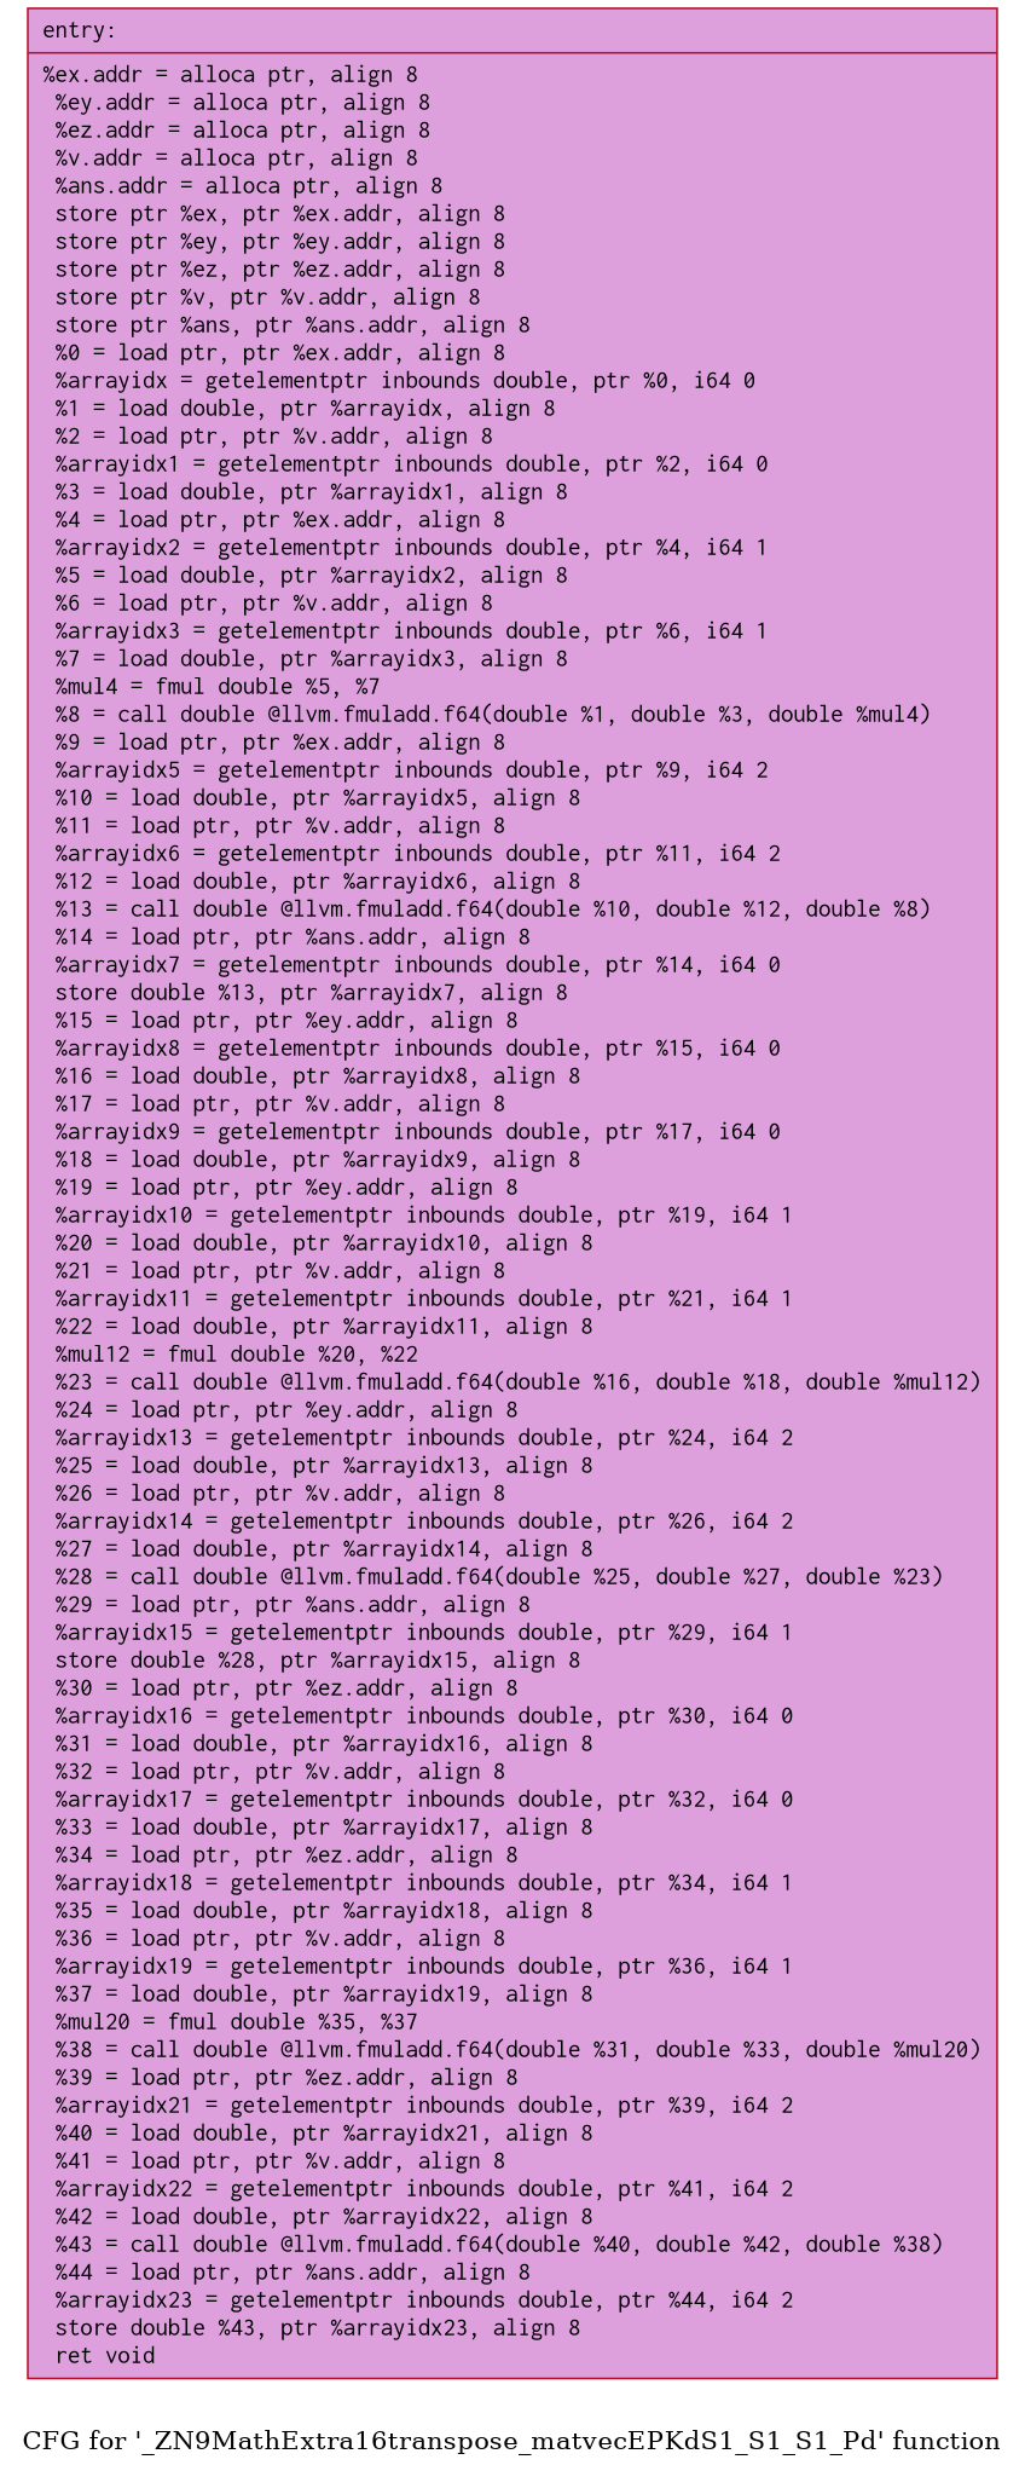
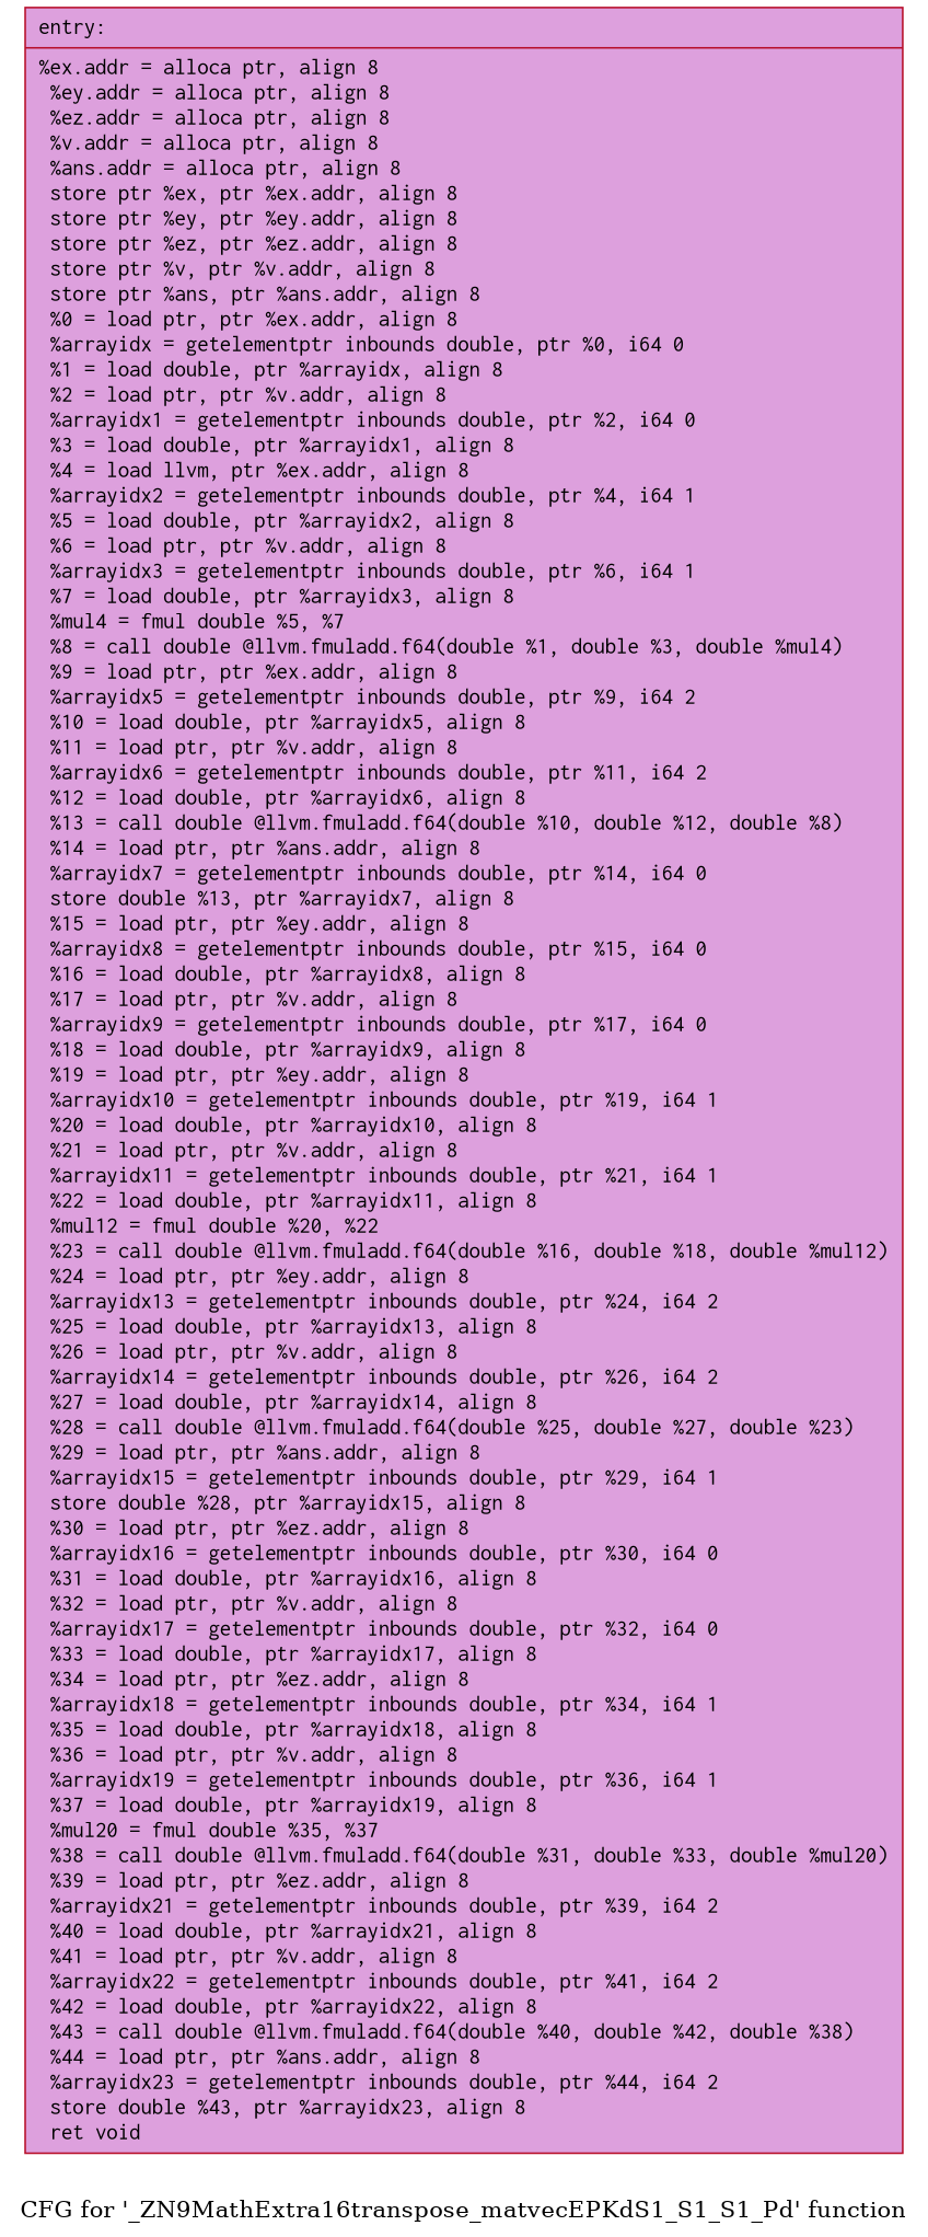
  digraph {
    label="CFG for '_ZN9MathExtra16transpose_matvecEPKdS1_S1_S1_Pd' function"
-   n1 [color="#b70d28ff" fillcolor=plum fontname=Courier label="{entry:\l|  %ex.addr = alloca ptr, align 8\l  %ey.addr = alloca ptr, align 8\l  %ez.addr = alloca ptr, align 8\l  %v.addr = alloca ptr, align 8\l  %ans.addr = alloca ptr, align 8\l  store ptr %ex, ptr %ex.addr, align 8\l  store ptr %ey, ptr %ey.addr, align 8\l  store ptr %ez, ptr %ez.addr, align 8\l  store ptr %v, ptr %v.addr, align 8\l  store ptr %ans, ptr %ans.addr, align 8\l  %0 = load ptr, ptr %ex.addr, align 8\l  %arrayidx = getelementptr inbounds double, ptr %0, i64 0\l  %1 = load double, ptr %arrayidx, align 8\l  %2 = load ptr, ptr %v.addr, align 8\l  %arrayidx1 = getelementptr inbounds double, ptr %2, i64 0\l  %3 = load double, ptr %arrayidx1, align 8\l  %4 = load ptr, ptr %ex.addr, align 8\l  %arrayidx2 = getelementptr inbounds double, ptr %4, i64 1\l  %5 = load double, ptr %arrayidx2, align 8\l  %6 = load ptr, ptr %v.addr, align 8\l  %arrayidx3 = getelementptr inbounds double, ptr %6, i64 1\l  %7 = load double, ptr %arrayidx3, align 8\l  %mul4 = fmul double %5, %7\l  %8 = call double @llvm.fmuladd.f64(double %1, double %3, double %mul4)\l  %9 = load ptr, ptr %ex.addr, align 8\l  %arrayidx5 = getelementptr inbounds double, ptr %9, i64 2\l  %10 = load double, ptr %arrayidx5, align 8\l  %11 = load ptr, ptr %v.addr, align 8\l  %arrayidx6 = getelementptr inbounds double, ptr %11, i64 2\l  %12 = load double, ptr %arrayidx6, align 8\l  %13 = call double @llvm.fmuladd.f64(double %10, double %12, double %8)\l  %14 = load ptr, ptr %ans.addr, align 8\l  %arrayidx7 = getelementptr inbounds double, ptr %14, i64 0\l  store double %13, ptr %arrayidx7, align 8\l  %15 = load ptr, ptr %ey.addr, align 8\l  %arrayidx8 = getelementptr inbounds double, ptr %15, i64 0\l  %16 = load double, ptr %arrayidx8, align 8\l  %17 = load ptr, ptr %v.addr, align 8\l  %arrayidx9 = getelementptr inbounds double, ptr %17, i64 0\l  %18 = load double, ptr %arrayidx9, align 8\l  %19 = load ptr, ptr %ey.addr, align 8\l  %arrayidx10 = getelementptr inbounds double, ptr %19, i64 1\l  %20 = load double, ptr %arrayidx10, align 8\l  %21 = load ptr, ptr %v.addr, align 8\l  %arrayidx11 = getelementptr inbounds double, ptr %21, i64 1\l  %22 = load double, ptr %arrayidx11, align 8\l  %mul12 = fmul double %20, %22\l  %23 = call double @llvm.fmuladd.f64(double %16, double %18, double %mul12)\l  %24 = load ptr, ptr %ey.addr, align 8\l  %arrayidx13 = getelementptr inbounds double, ptr %24, i64 2\l  %25 = load double, ptr %arrayidx13, align 8\l  %26 = load ptr, ptr %v.addr, align 8\l  %arrayidx14 = getelementptr inbounds double, ptr %26, i64 2\l  %27 = load double, ptr %arrayidx14, align 8\l  %28 = call double @llvm.fmuladd.f64(double %25, double %27, double %23)\l  %29 = load ptr, ptr %ans.addr, align 8\l  %arrayidx15 = getelementptr inbounds double, ptr %29, i64 1\l  store double %28, ptr %arrayidx15, align 8\l  %30 = load ptr, ptr %ez.addr, align 8\l  %arrayidx16 = getelementptr inbounds double, ptr %30, i64 0\l  %31 = load double, ptr %arrayidx16, align 8\l  %32 = load ptr, ptr %v.addr, align 8\l  %arrayidx17 = getelementptr inbounds double, ptr %32, i64 0\l  %33 = load double, ptr %arrayidx17, align 8\l  %34 = load ptr, ptr %ez.addr, align 8\l  %arrayidx18 = getelementptr inbounds double, ptr %34, i64 1\l  %35 = load double, ptr %arrayidx18, align 8\l  %36 = load ptr, ptr %v.addr, align 8\l  %arrayidx19 = getelementptr inbounds double, ptr %36, i64 1\l  %37 = load double, ptr %arrayidx19, align 8\l  %mul20 = fmul double %35, %37\l  %38 = call double @llvm.fmuladd.f64(double %31, double %33, double %mul20)\l  %39 = load ptr, ptr %ez.addr, align 8\l  %arrayidx21 = getelementptr inbounds double, ptr %39, i64 2\l  %40 = load double, ptr %arrayidx21, align 8\l  %41 = load ptr, ptr %v.addr, align 8\l  %arrayidx22 = getelementptr inbounds double, ptr %41, i64 2\l  %42 = load double, ptr %arrayidx22, align 8\l  %43 = call double @llvm.fmuladd.f64(double %40, double %42, double %38)\l  %44 = load ptr, ptr %ans.addr, align 8\l  %arrayidx23 = getelementptr inbounds double, ptr %44, i64 2\l  store double %43, ptr %arrayidx23, align 8\l  ret void\l}" shape=record style=filled]
+   n1 [color="#b70d28ff" fillcolor=plum fontname=Courier label="{entry:\l|  %ex.addr = alloca ptr, align 8\l  %ey.addr = alloca ptr, align 8\l  %ez.addr = alloca ptr, align 8\l  %v.addr = alloca ptr, align 8\l  %ans.addr = alloca ptr, align 8\l  store ptr %ex, ptr %ex.addr, align 8\l  store ptr %ey, ptr %ey.addr, align 8\l  store ptr %ez, ptr %ez.addr, align 8\l  store ptr %v, ptr %v.addr, align 8\l  store ptr %ans, ptr %ans.addr, align 8\l  %0 = load ptr, ptr %ex.addr, align 8\l  %arrayidx = getelementptr inbounds double, ptr %0, i64 0\l  %1 = load double, ptr %arrayidx, align 8\l  %2 = load ptr, ptr %v.addr, align 8\l  %arrayidx1 = getelementptr inbounds double, ptr %2, i64 0\l  %3 = load double, ptr %arrayidx1, align 8\l  %4 = load llvm, ptr %ex.addr, align 8\l  %arrayidx2 = getelementptr inbounds double, ptr %4, i64 1\l  %5 = load double, ptr %arrayidx2, align 8\l  %6 = load ptr, ptr %v.addr, align 8\l  %arrayidx3 = getelementptr inbounds double, ptr %6, i64 1\l  %7 = load double, ptr %arrayidx3, align 8\l  %mul4 = fmul double %5, %7\l  %8 = call double @llvm.fmuladd.f64(double %1, double %3, double %mul4)\l  %9 = load ptr, ptr %ex.addr, align 8\l  %arrayidx5 = getelementptr inbounds double, ptr %9, i64 2\l  %10 = load double, ptr %arrayidx5, align 8\l  %11 = load ptr, ptr %v.addr, align 8\l  %arrayidx6 = getelementptr inbounds double, ptr %11, i64 2\l  %12 = load double, ptr %arrayidx6, align 8\l  %13 = call double @llvm.fmuladd.f64(double %10, double %12, double %8)\l  %14 = load ptr, ptr %ans.addr, align 8\l  %arrayidx7 = getelementptr inbounds double, ptr %14, i64 0\l  store double %13, ptr %arrayidx7, align 8\l  %15 = load ptr, ptr %ey.addr, align 8\l  %arrayidx8 = getelementptr inbounds double, ptr %15, i64 0\l  %16 = load double, ptr %arrayidx8, align 8\l  %17 = load ptr, ptr %v.addr, align 8\l  %arrayidx9 = getelementptr inbounds double, ptr %17, i64 0\l  %18 = load double, ptr %arrayidx9, align 8\l  %19 = load ptr, ptr %ey.addr, align 8\l  %arrayidx10 = getelementptr inbounds double, ptr %19, i64 1\l  %20 = load double, ptr %arrayidx10, align 8\l  %21 = load ptr, ptr %v.addr, align 8\l  %arrayidx11 = getelementptr inbounds double, ptr %21, i64 1\l  %22 = load double, ptr %arrayidx11, align 8\l  %mul12 = fmul double %20, %22\l  %23 = call double @llvm.fmuladd.f64(double %16, double %18, double %mul12)\l  %24 = load ptr, ptr %ey.addr, align 8\l  %arrayidx13 = getelementptr inbounds double, ptr %24, i64 2\l  %25 = load double, ptr %arrayidx13, align 8\l  %26 = load ptr, ptr %v.addr, align 8\l  %arrayidx14 = getelementptr inbounds double, ptr %26, i64 2\l  %27 = load double, ptr %arrayidx14, align 8\l  %28 = call double @llvm.fmuladd.f64(double %25, double %27, double %23)\l  %29 = load ptr, ptr %ans.addr, align 8\l  %arrayidx15 = getelementptr inbounds double, ptr %29, i64 1\l  store double %28, ptr %arrayidx15, align 8\l  %30 = load ptr, ptr %ez.addr, align 8\l  %arrayidx16 = getelementptr inbounds double, ptr %30, i64 0\l  %31 = load double, ptr %arrayidx16, align 8\l  %32 = load ptr, ptr %v.addr, align 8\l  %arrayidx17 = getelementptr inbounds double, ptr %32, i64 0\l  %33 = load double, ptr %arrayidx17, align 8\l  %34 = load ptr, ptr %ez.addr, align 8\l  %arrayidx18 = getelementptr inbounds double, ptr %34, i64 1\l  %35 = load double, ptr %arrayidx18, align 8\l  %36 = load ptr, ptr %v.addr, align 8\l  %arrayidx19 = getelementptr inbounds double, ptr %36, i64 1\l  %37 = load double, ptr %arrayidx19, align 8\l  %mul20 = fmul double %35, %37\l  %38 = call double @llvm.fmuladd.f64(double %31, double %33, double %mul20)\l  %39 = load ptr, ptr %ez.addr, align 8\l  %arrayidx21 = getelementptr inbounds double, ptr %39, i64 2\l  %40 = load double, ptr %arrayidx21, align 8\l  %41 = load ptr, ptr %v.addr, align 8\l  %arrayidx22 = getelementptr inbounds double, ptr %41, i64 2\l  %42 = load double, ptr %arrayidx22, align 8\l  %43 = call double @llvm.fmuladd.f64(double %40, double %42, double %38)\l  %44 = load ptr, ptr %ans.addr, align 8\l  %arrayidx23 = getelementptr inbounds double, ptr %44, i64 2\l  store double %43, ptr %arrayidx23, align 8\l  ret void\l}" shape=record style=filled]
  }
